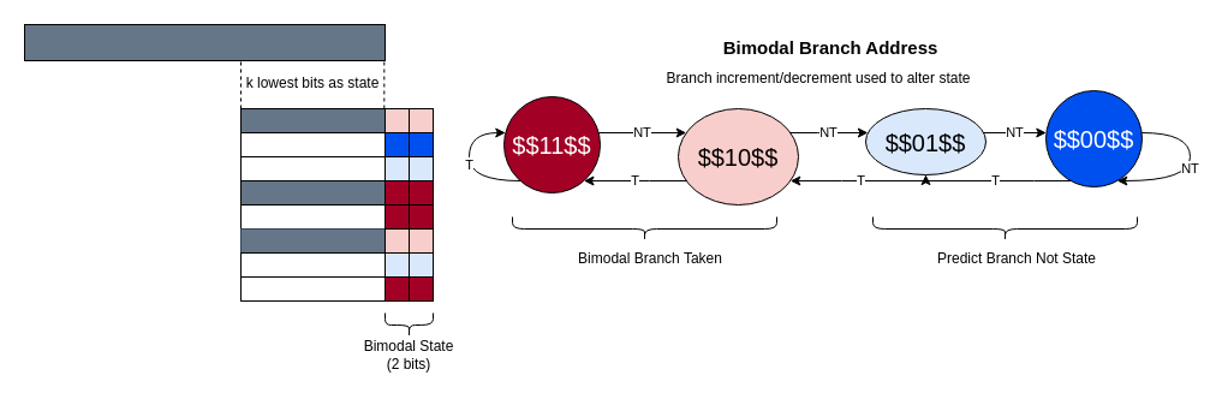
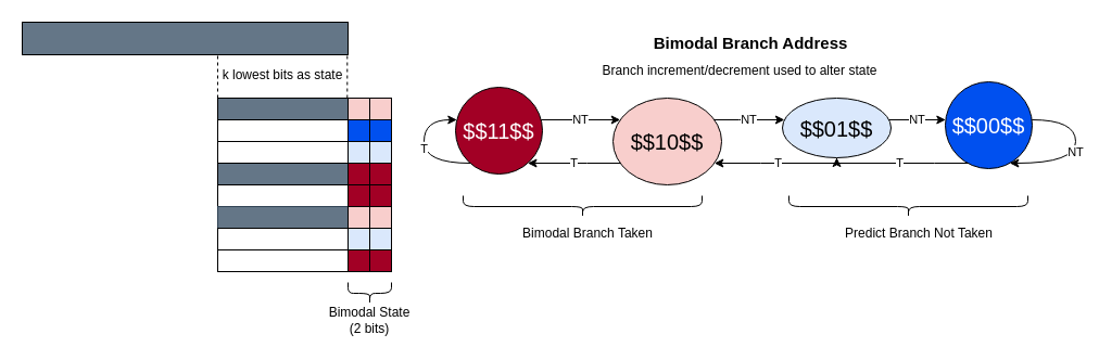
  <mxCell id="0" />
  <mxCell id="1" parent="0" />
  <mxCell id="2" value="" style="rounded=0;whiteSpace=wrap;html=1;fillColor=#647687;fontColor=#ffffff;strokeColor=#000000;" vertex="1" parent="1"><mxGeometry x="20" y="20" width="300" height="30" as="geometry" /></mxCell>
  <mxCell id="3" value="" style="rounded=0;whiteSpace=wrap;html=1;fillColor=#647687;strokeColor=#000000;fontColor=#ffffff;" vertex="1" parent="1"><mxGeometry x="200" y="90" width="120" height="20" as="geometry" /></mxCell>
  <mxCell id="4" value="" style="rounded=0;whiteSpace=wrap;html=1;" vertex="1" parent="1"><mxGeometry x="200" y="110" width="120" height="20" as="geometry" /></mxCell>
  <mxCell id="5" value="" style="rounded=0;whiteSpace=wrap;html=1;" vertex="1" parent="1"><mxGeometry x="200" y="130" width="120" height="20" as="geometry" /></mxCell>
  <mxCell id="6" value="" style="rounded=0;whiteSpace=wrap;html=1;fillColor=#647687;strokeColor=#000000;fontColor=#ffffff;" vertex="1" parent="1"><mxGeometry x="200" y="150" width="120" height="20" as="geometry" /></mxCell>
  <mxCell id="7" value="" style="rounded=0;whiteSpace=wrap;html=1;" vertex="1" parent="1"><mxGeometry x="200" y="170" width="120" height="20" as="geometry" /></mxCell>
  <mxCell id="8" value="" style="rounded=0;whiteSpace=wrap;html=1;fillColor=#647687;fontColor=#ffffff;strokeColor=#314354;" vertex="1" parent="1"><mxGeometry x="200" y="190" width="120" height="20" as="geometry" /></mxCell>
  <mxCell id="9" value="" style="rounded=0;whiteSpace=wrap;html=1;" vertex="1" parent="1"><mxGeometry x="200" y="210" width="120" height="20" as="geometry" /></mxCell>
  <mxCell id="10" value="" style="rounded=0;whiteSpace=wrap;html=1;" vertex="1" parent="1"><mxGeometry x="200" y="230" width="120" height="20" as="geometry" /></mxCell>
  <mxCell id="11" value="" style="rounded=0;whiteSpace=wrap;html=1;fillColor=#f8cecc;strokeColor=#000000;" vertex="1" parent="1"><mxGeometry x="320" y="90" width="20" height="20" as="geometry" /></mxCell>
  <mxCell id="12" value="" style="rounded=0;whiteSpace=wrap;html=1;fillColor=#f8cecc;strokeColor=#000000;" vertex="1" parent="1"><mxGeometry x="340" y="90" width="20" height="20" as="geometry" /></mxCell>
  <mxCell id="13" value="" style="rounded=0;whiteSpace=wrap;html=1;fillColor=#0050ef;fontColor=#ffffff;strokeColor=#000000;" vertex="1" parent="1"><mxGeometry x="320" y="110" width="20" height="20" as="geometry" /></mxCell>
  <mxCell id="14" value="" style="rounded=0;whiteSpace=wrap;html=1;fillColor=#0050ef;fontColor=#ffffff;strokeColor=#000000;" vertex="1" parent="1"><mxGeometry x="340" y="110" width="20" height="20" as="geometry" /></mxCell>
  <mxCell id="15" value="" style="rounded=0;whiteSpace=wrap;html=1;fillColor=#dae8fc;strokeColor=#000000;" vertex="1" parent="1"><mxGeometry x="320" y="130" width="20" height="20" as="geometry" /></mxCell>
  <mxCell id="16" value="" style="rounded=0;whiteSpace=wrap;html=1;fillColor=#dae8fc;strokeColor=#000000;" vertex="1" parent="1"><mxGeometry x="340" y="130" width="20" height="20" as="geometry" /></mxCell>
  <mxCell id="17" value="" style="rounded=0;whiteSpace=wrap;html=1;fillColor=#a20025;fontColor=#ffffff;strokeColor=#000000;" vertex="1" parent="1"><mxGeometry x="320" y="150" width="20" height="20" as="geometry" /></mxCell>
  <mxCell id="18" value="" style="rounded=0;whiteSpace=wrap;html=1;fillColor=#a20025;fontColor=#ffffff;strokeColor=#000000;" vertex="1" parent="1"><mxGeometry x="340" y="150" width="20" height="20" as="geometry" /></mxCell>
  <mxCell id="19" value="" style="rounded=0;whiteSpace=wrap;html=1;fillColor=#a20025;fontColor=#ffffff;strokeColor=#000000;" vertex="1" parent="1"><mxGeometry x="320" y="170" width="20" height="20" as="geometry" /></mxCell>
  <mxCell id="20" value="" style="rounded=0;whiteSpace=wrap;html=1;fillColor=#a20025;fontColor=#ffffff;strokeColor=#000000;" vertex="1" parent="1"><mxGeometry x="340" y="170" width="20" height="20" as="geometry" /></mxCell>
  <mxCell id="21" value="" style="rounded=0;whiteSpace=wrap;html=1;fillColor=#f8cecc;strokeColor=#000000;" vertex="1" parent="1"><mxGeometry x="320" y="190" width="20" height="20" as="geometry" /></mxCell>
  <mxCell id="22" value="" style="rounded=0;whiteSpace=wrap;html=1;fillColor=#f8cecc;strokeColor=#000000;" vertex="1" parent="1"><mxGeometry x="340" y="190" width="20" height="20" as="geometry" /></mxCell>
  <mxCell id="23" value="" style="rounded=0;whiteSpace=wrap;html=1;fillColor=#dae8fc;strokeColor=#000000;" vertex="1" parent="1"><mxGeometry x="320" y="210" width="20" height="20" as="geometry" /></mxCell>
  <mxCell id="24" value="" style="rounded=0;whiteSpace=wrap;html=1;fillColor=#dae8fc;strokeColor=#000000;" vertex="1" parent="1"><mxGeometry x="340" y="210" width="20" height="20" as="geometry" /></mxCell>
  <mxCell id="25" value="" style="rounded=0;whiteSpace=wrap;html=1;fillColor=#a20025;fontColor=#ffffff;strokeColor=#000000;" vertex="1" parent="1"><mxGeometry x="320" y="230" width="20" height="20" as="geometry" /></mxCell>
  <mxCell id="26" value="" style="rounded=0;whiteSpace=wrap;html=1;fillColor=#a20025;fontColor=#ffffff;strokeColor=#000000;" vertex="1" parent="1"><mxGeometry x="340" y="230" width="20" height="20" as="geometry" /></mxCell>
  <mxCell id="27" value="" style="endArrow=none;dashed=1;html=1;rounded=0;exitX=0;exitY=0;exitDx=0;exitDy=0;" edge="1" parent="1" source="3"><mxGeometry width="50" height="50" relative="1" as="geometry"><mxPoint x="170" y="70" as="sourcePoint" /><mxPoint x="200" y="50" as="targetPoint" /></mxGeometry></mxCell>
  <mxCell id="28" value="" style="endArrow=none;dashed=1;html=1;rounded=0;exitX=0;exitY=0;exitDx=0;exitDy=0;" edge="1" parent="1"><mxGeometry width="50" height="50" relative="1" as="geometry"><mxPoint x="319.31" y="90" as="sourcePoint" /><mxPoint x="319.31" y="50" as="targetPoint" /></mxGeometry></mxCell>
  <mxCell id="29" value="k lowest bits as state" style="text;html=1;strokeColor=none;fillColor=none;align=center;verticalAlign=middle;whiteSpace=wrap;rounded=0;" vertex="1" parent="1"><mxGeometry x="185" y="54" width="150" height="30" as="geometry" /></mxCell>
  <mxCell id="30" value="Bimodal State&lt;br&gt;(2 bits)" style="text;html=1;strokeColor=none;fillColor=none;align=center;verticalAlign=middle;whiteSpace=wrap;rounded=0;" vertex="1" parent="1"><mxGeometry x="295" y="280" width="90" height="30" as="geometry" /></mxCell>
  <mxCell id="31" value="" style="shape=curlyBracket;whiteSpace=wrap;html=1;rounded=1;flipH=1;rotation=90;" vertex="1" parent="1"><mxGeometry x="330" y="250" width="20" height="40" as="geometry" /></mxCell>
  <mxCell id="32" value="NT" style="edgeStyle=orthogonalEdgeStyle;rounded=0;orthogonalLoop=1;jettySize=auto;html=1;" edge="1" parent="1" source="33" target="36"><mxGeometry relative="1" as="geometry"><Array as="points"><mxPoint x="530" y="110" /><mxPoint x="530" y="110" /></Array></mxGeometry></mxCell>
  <mxCell id="33" value="$$11$$" style="ellipse;whiteSpace=wrap;html=1;aspect=fixed;fillColor=#a20025;strokeColor=#000000;fontColor=#ffffff;fontSize=20;" vertex="1" parent="1"><mxGeometry x="419" y="80" width="80" height="80" as="geometry" /></mxCell>
  <mxCell id="34" value="T" style="edgeStyle=orthogonalEdgeStyle;rounded=0;orthogonalLoop=1;jettySize=auto;html=1;" edge="1" parent="1" source="36" target="33"><mxGeometry relative="1" as="geometry"><Array as="points"><mxPoint x="540" y="150" /><mxPoint x="540" y="150" /></Array></mxGeometry></mxCell>
  <mxCell id="35" value="NT" style="edgeStyle=orthogonalEdgeStyle;rounded=0;orthogonalLoop=1;jettySize=auto;html=1;" edge="1" parent="1" source="36" target="39"><mxGeometry relative="1" as="geometry"><Array as="points"><mxPoint x="680" y="110" /><mxPoint x="680" y="110" /></Array></mxGeometry></mxCell>
  <mxCell id="36" value="$$10$$" style="ellipse;whiteSpace=wrap;html=1;aspect=fixed;fillColor=#f8cecc;strokeColor=#000000;fontSize=20;" vertex="1" parent="1"><mxGeometry x="564" y="90" width="100" height="80" as="geometry" /></mxCell>
  <mxCell id="37" value="NT" style="edgeStyle=orthogonalEdgeStyle;rounded=0;orthogonalLoop=1;jettySize=auto;html=1;" edge="1" parent="1" source="39" target="41"><mxGeometry relative="1" as="geometry"><Array as="points"><mxPoint x="850" y="110" /><mxPoint x="850" y="110" /></Array></mxGeometry></mxCell>
  <mxCell id="38" value="T" style="edgeStyle=orthogonalEdgeStyle;rounded=0;orthogonalLoop=1;jettySize=auto;html=1;" edge="1" parent="1" source="39" target="36"><mxGeometry relative="1" as="geometry"><Array as="points"><mxPoint x="700" y="150" /><mxPoint x="700" y="150" /></Array></mxGeometry></mxCell>
  <mxCell id="39" value="$$01$$" style="ellipse;whiteSpace=wrap;html=1;aspect=fixed;fillColor=#dae8fc;strokeColor=#000000;fontSize=20;" vertex="1" parent="1"><mxGeometry x="720" y="90" width="100" height="55" as="geometry" /></mxCell>
  <mxCell id="40" value="T" style="edgeStyle=orthogonalEdgeStyle;rounded=0;orthogonalLoop=1;jettySize=auto;html=1;" edge="1" parent="1" source="41" target="39"><mxGeometry relative="1" as="geometry"><Array as="points"><mxPoint x="860" y="150" /><mxPoint x="860" y="150" /></Array></mxGeometry></mxCell>
  <mxCell id="41" value="$$00$$" style="ellipse;whiteSpace=wrap;html=1;aspect=fixed;fillColor=#0050ef;fontColor=#ffffff;strokeColor=#000000;fontSize=20;" vertex="1" parent="1"><mxGeometry x="870" y="75" width="80" height="80" as="geometry" /></mxCell>
  <mxCell id="42" value="NT" style="edgeStyle=orthogonalEdgeStyle;rounded=0;orthogonalLoop=1;jettySize=auto;html=1;curved=1;" edge="1" parent="1" source="41" target="41"><mxGeometry relative="1" as="geometry"><Array as="points"><mxPoint x="990" y="110" /><mxPoint x="990" y="150" /></Array></mxGeometry></mxCell>
  <mxCell id="43" value="T" style="edgeStyle=orthogonalEdgeStyle;curved=1;rounded=0;orthogonalLoop=1;jettySize=auto;html=1;" edge="1" parent="1" source="33" target="33"><mxGeometry relative="1" as="geometry"><Array as="points"><mxPoint x="390" y="150" /><mxPoint x="390" y="110" /></Array></mxGeometry></mxCell>
  <mxCell id="44" value="" style="shape=curlyBracket;whiteSpace=wrap;html=1;rounded=1;flipH=1;rotation=90;" vertex="1" parent="1"><mxGeometry x="526" y="80" width="20" height="220" as="geometry" /></mxCell>
  <mxCell id="45" value="" style="shape=curlyBracket;whiteSpace=wrap;html=1;rounded=1;flipH=1;rotation=90;" vertex="1" parent="1"><mxGeometry x="826" y="80" width="20" height="220" as="geometry" /></mxCell>
  <mxCell id="46" value="Bimodal Branch Taken" style="text;html=1;strokeColor=none;fillColor=none;align=center;verticalAlign=middle;whiteSpace=wrap;rounded=0;" vertex="1" parent="1"><mxGeometry x="466" y="200" width="150" height="30" as="geometry" /></mxCell>
- <mxCell id="47" value="Predict Branch Not State" style="text;html=1;strokeColor=none;fillColor=none;align=center;verticalAlign=middle;whiteSpace=wrap;rounded=0;" vertex="1" parent="1"><mxGeometry x="771" y="200" width="150" height="30" as="geometry" /></mxCell>
+ <mxCell id="47" value="Predict Branch Not Taken" style="text;html=1;strokeColor=none;fillColor=none;align=center;verticalAlign=middle;whiteSpace=wrap;rounded=0;" vertex="1" parent="1"><mxGeometry x="771" y="200" width="150" height="30" as="geometry" /></mxCell>
  <mxCell id="48" value="Branch increment/decrement used to alter state" style="text;html=1;strokeColor=none;fillColor=none;align=center;verticalAlign=middle;whiteSpace=wrap;rounded=0;fontSize=12;" vertex="1" parent="1"><mxGeometry x="526" y="50" width="310" height="30" as="geometry" /></mxCell>
  <mxCell id="49" value="Bimodal Branch Address" style="text;html=1;strokeColor=none;fillColor=none;align=center;verticalAlign=middle;whiteSpace=wrap;rounded=0;fontSize=15;fontStyle=1" vertex="1" parent="1"><mxGeometry x="536" y="24" width="310" height="30" as="geometry" /></mxCell>
